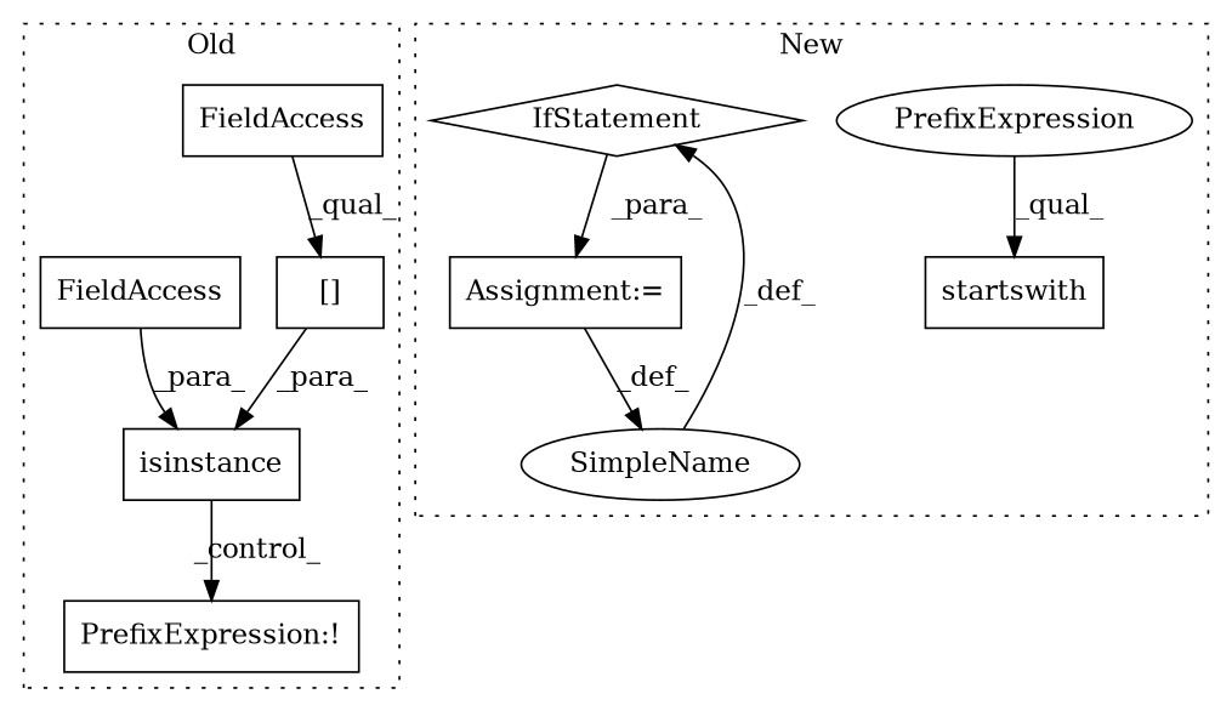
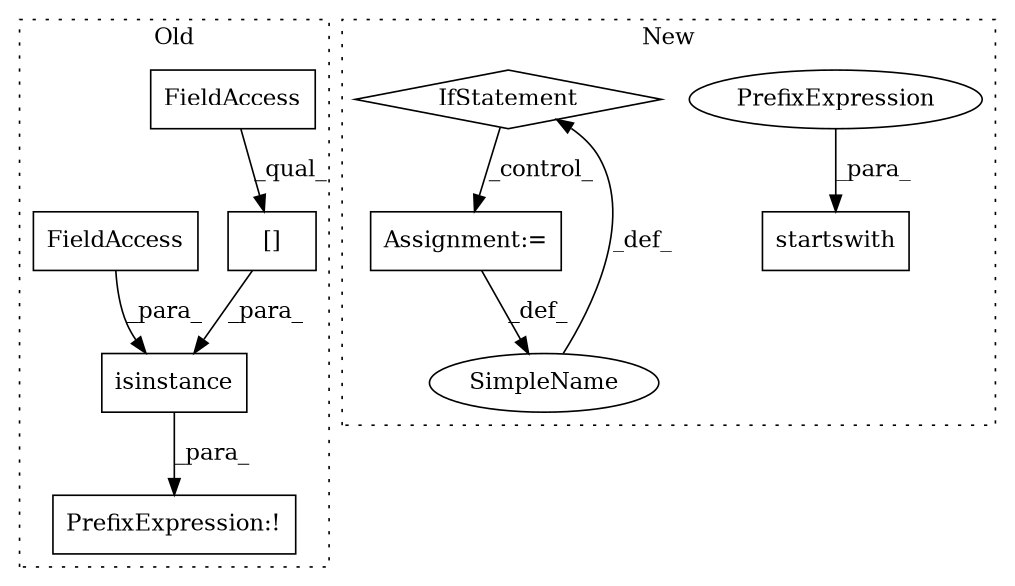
  digraph {
    node [a=32 l="11,1" shape=box]
    n1 [label=isinstance s="289,329"]
    n2 [a=2 l="5,1" label="[]" s="300,306"]
    n3 [a=22 l=4 label=FieldAccess s=300]
    n4 [a=38 l=1 label="PrefixExpression:!" s=288]
    n5 [a=22 l=21 label=FieldAccess s=308]
    n6 [label=startswith s="503,520"]
    n7 [a=45 l=6 label=PrefixExpression s=514 shape=ellipse]
    n8 [a=25 l="4,2" label=IfStatement s="495,521" shape=diamond]
    n9 [a=7 l=1 label="Assignment:=" s=610]
    n10 [a=42 label=SimpleName shape=ellipse l=""]
    subgraph cluster_1 {
      label=Old
      style=dotted
      n1
      n2
      n3
      n4
      n5
    }
    subgraph cluster_2 {
      label=New
      style=dotted
      n6
      n7
      n8
      n9
      n10
    }
-   n1 -> n4 [label=_control_]
+   n1 -> n4 [label=_para_]
    n2 -> n1 [label=_para_]
    n3 -> n2 [label=_qual_]
    n5 -> n1 [label=_para_]
-   n7 -> n6 [label=_qual_]
-   n8 -> n9 [label=_para_]
+   n7 -> n6 [label=_para_]
+   n8 -> n9 [label=_control_]
    n9 -> n10 [label=_def_]
    n10 -> n8 [label=_def_]
  }
